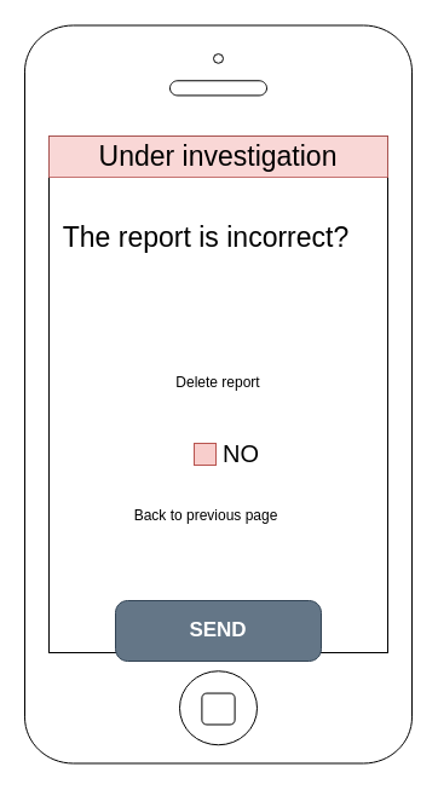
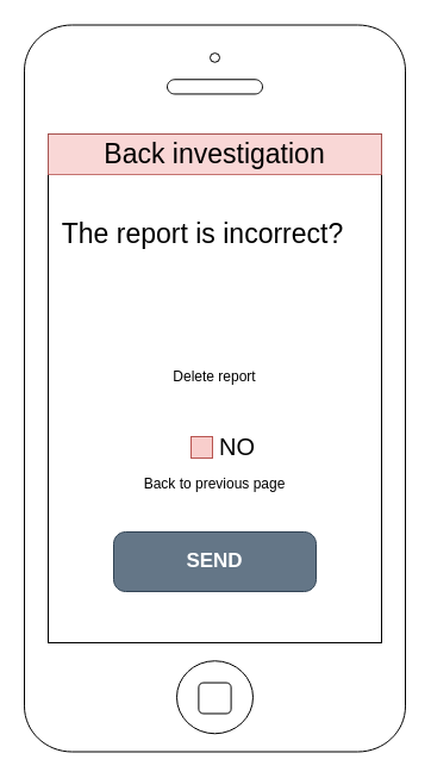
  <mxCell id="0" />
  <mxCell id="1" parent="0" />
  <mxCell id="2" value="" style="html=1;verticalLabelPosition=bottom;labelBackgroundColor=#ffffff;verticalAlign=top;shadow=0;dashed=0;strokeWidth=1;shape=mxgraph.ios7.misc.iphone;gradientColor=none;fillColor=#FFFFFF;" parent="1" vertex="1"><mxGeometry x="20" y="20.5" width="320" height="610" as="geometry" /></mxCell>
- <mxCell id="3" value="Under investigation" style="text;html=1;strokeColor=#b85450;fillColor=#f8cecc;align=center;verticalAlign=middle;whiteSpace=wrap;rounded=0;fontSize=23;opacity=80;" parent="1" vertex="1"><mxGeometry x="40" y="112" width="280" height="34" as="geometry" /></mxCell>
+ <mxCell id="3" value="Back investigation" style="text;html=1;strokeColor=#b85450;fillColor=#f8cecc;align=center;verticalAlign=middle;whiteSpace=wrap;rounded=0;fontSize=23;opacity=80;" parent="1" vertex="1"><mxGeometry x="40" y="112" width="280" height="34" as="geometry" /></mxCell>
  <mxCell id="4" value="The report is incorrect?" style="text;html=1;strokeColor=none;fillColor=none;align=center;verticalAlign=middle;whiteSpace=wrap;rounded=0;fontSize=23;opacity=80;" parent="1" vertex="1"><mxGeometry x="30" y="186" width="280" height="20" as="geometry" /></mxCell>
  <mxCell id="5" value="&lt;font style=&quot;font-size: 20px&quot;&gt;NO&lt;/font&gt;" style="strokeWidth=1;shadow=0;dashed=0;align=center;html=1;shape=mxgraph.mockup.forms.rrect;rSize=0;fillColor=#f8cecc;strokeColor=#b85450;align=left;spacingLeft=4;fontSize=17;labelPosition=right;" parent="1" vertex="1"><mxGeometry x="160" y="366" width="18" height="18" as="geometry" /></mxCell>
- <mxCell id="6" value="SEND" style="strokeWidth=1;shadow=0;dashed=0;align=center;html=1;shape=mxgraph.mockup.buttons.button;strokeColor=#314354;mainText=;buttonStyle=round;fontSize=17;fontStyle=1;fillColor=#647687;whiteSpace=wrap;fontColor=#ffffff;" parent="1" vertex="1"><mxGeometry x="95" y="496" width="170" height="50" as="geometry" /></mxCell>
+ <mxCell id="6" value="SEND" style="strokeWidth=1;shadow=0;dashed=0;align=center;html=1;shape=mxgraph.mockup.buttons.button;strokeColor=#314354;mainText=;buttonStyle=round;fontSize=17;fontStyle=1;fillColor=#647687;whiteSpace=wrap;fontColor=#ffffff;" parent="1" vertex="1"><mxGeometry x="95" y="446" width="170" height="50" as="geometry" /></mxCell>
  <mxCell id="7" value="Delete report" style="text;html=1;strokeColor=none;fillColor=none;align=center;verticalAlign=middle;whiteSpace=wrap;rounded=0;" vertex="1" parent="1"><mxGeometry x="40" y="305.5" width="280" height="20" as="geometry" /></mxCell>
- <mxCell id="8" value="Back to previous page" style="text;html=1;strokeColor=none;fillColor=none;align=center;verticalAlign=middle;whiteSpace=wrap;rounded=0;" vertex="1" parent="1"><mxGeometry x="30" y="416" width="280" height="20" as="geometry" /></mxCell>
+ <mxCell id="8" value="Back to previous page" style="text;html=1;strokeColor=none;fillColor=none;align=center;verticalAlign=middle;whiteSpace=wrap;rounded=0;" vertex="1" parent="1"><mxGeometry x="40" y="396" width="280" height="20" as="geometry" /></mxCell>
